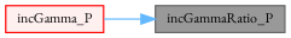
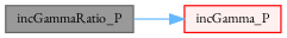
  digraph {
    rankdir=RL
    fontname="EB Garamond"
    node [fontname="EB Garamond" fontsize=10 shape=box style=filled]
    n1 [color=gray40 fillcolor=grey60 fontcolor=black height=0.2 label=incGammaRatio_P width=0.4]
    n2 [color=red fillcolor="#FFF0F0" height=0.2 label=incGamma_P width=0.4]
-   n1 -> n2 [color=steelblue1 dir=back fontname="EB Garamond" fontsize=10 labelfontname=Helvetica labelfontsize=10 style=solid]
+   n2 -> n1 [color=steelblue1 dir=back fontname="EB Garamond" fontsize=10 labelfontname=Helvetica labelfontsize=10 style=solid]
  }
